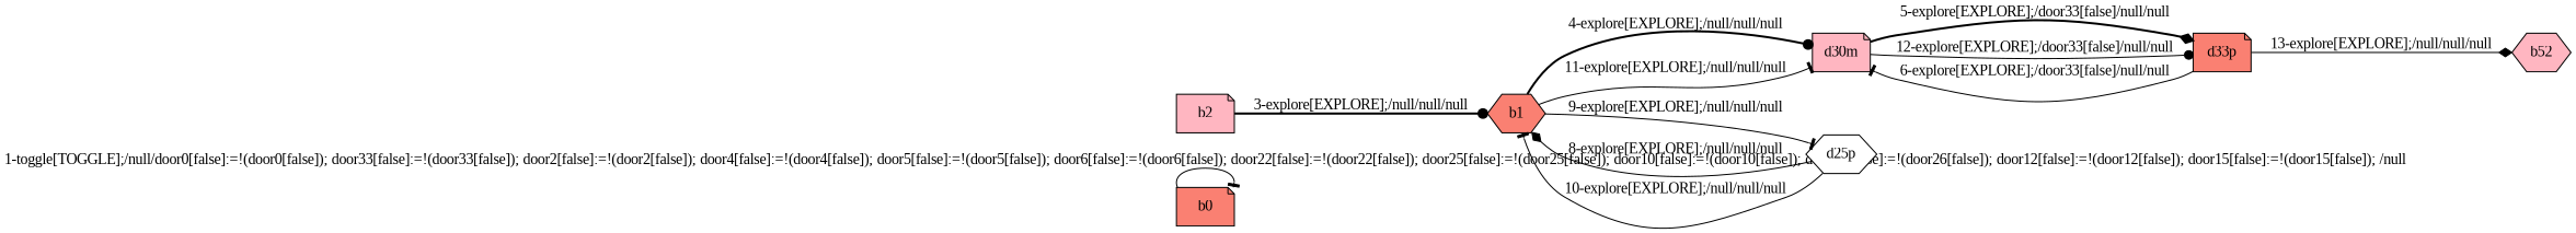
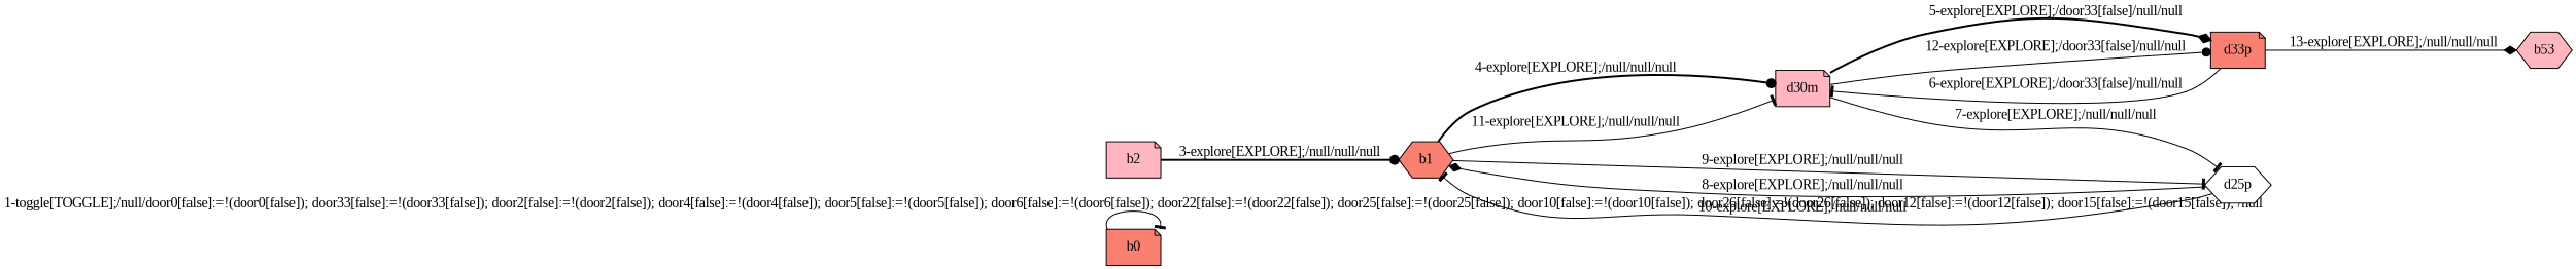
  digraph {
    fontname="Liberation Serif"
    rankdir=LR
    node [fillcolor=salmon fontname="Liberation Serif" shape=note style=filled]
    edge [arrowhead=tee fontname="Liberation Serif" style=solid]
    b0
    b2 [fillcolor=lightpink]
    b1 [shape=hexagon]
    n4 [fillcolor=lightpink label=d30m]
    d25p [fillcolor=white shape=hexagon]
    d33p
-   b52 [fillcolor=lightpink shape=hexagon]
+   b52 [fillcolor=lightpink shape=hexagon label=b53]
    b0 -> b0 [label="1-toggle[TOGGLE];/null/door0[false]:=!(door0[false]); door33[false]:=!(door33[false]); door2[false]:=!(door2[false]); door4[false]:=!(door4[false]); door5[false]:=!(door5[false]); door6[false]:=!(door6[false]); door22[false]:=!(door22[false]); door25[false]:=!(door25[false]); door10[false]:=!(door10[false]); door26[false]:=!(door26[false]); door12[false]:=!(door12[false]); door15[false]:=!(door15[false]); /null"]
    b2 -> b1 [arrowhead=dot label="3-explore[EXPLORE];/null/null/null" style=bold]
    b1 -> n4 [arrowhead=dot label="4-explore[EXPLORE];/null/null/null" style=bold]
    b1 -> n4 [label="11-explore[EXPLORE];/null/null/null"]
    b1 -> d25p [label="9-explore[EXPLORE];/null/null/null"]
+   n4 -> d25p [label="7-explore[EXPLORE];/null/null/null"]
    n4 -> d33p [arrowhead=diamond label="5-explore[EXPLORE];/door33[false]/null/null" style=bold]
    n4 -> d33p [arrowhead=dot label="12-explore[EXPLORE];/door33[false]/null/null"]
    d25p -> b1 [arrowhead=diamond label="8-explore[EXPLORE];/null/null/null"]
    d25p -> b1 [label="10-explore[EXPLORE];/null/null/null"]
    d33p -> n4 [label="6-explore[EXPLORE];/door33[false]/null/null"]
    d33p -> b52 [arrowhead=diamond label="13-explore[EXPLORE];/null/null/null"]
  }
